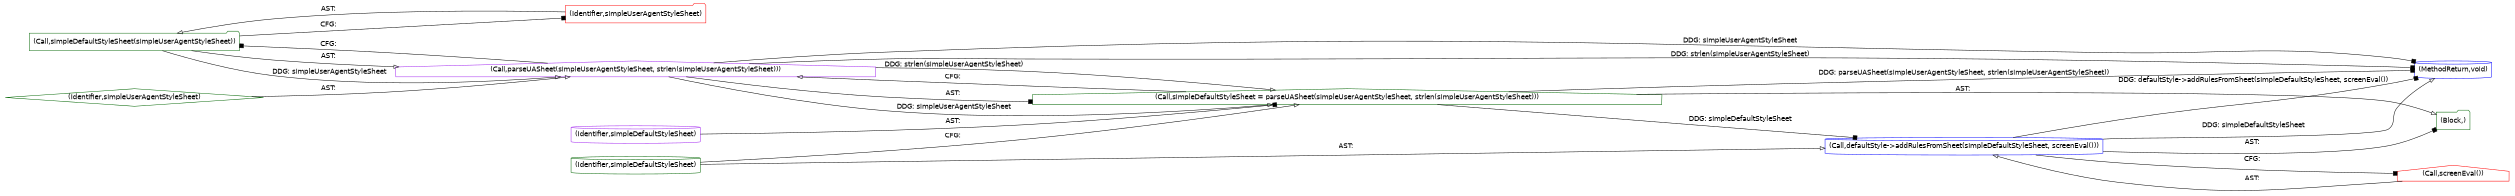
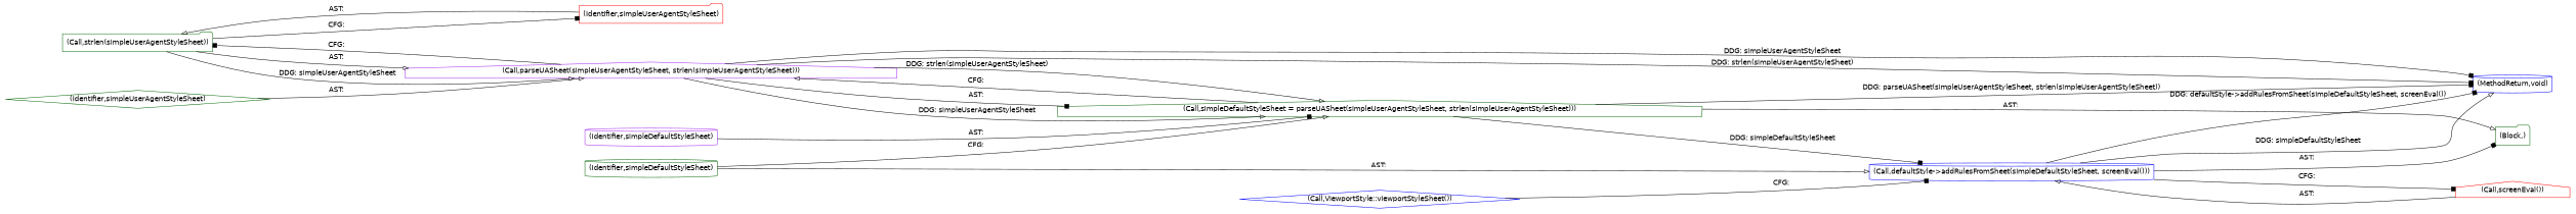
  digraph {
    fontname="DejaVu Sans"
    rankdir=LR
    node [color=darkgreen fontname="DejaVu Sans" shape=cylinder]
    edge [arrowhead=onormal fontname="DejaVu Sans"]
-   n1 [label="(Call,simpleDefaultStyleSheet(simpleUserAgentStyleSheet))" shape=folder]
+   n1 [label="(Call,strlen(simpleUserAgentStyleSheet))" shape=folder]
    n2 [color=purple label="(Call,parseUASheet(simpleUserAgentStyleSheet, strlen(simpleUserAgentStyleSheet)))" shape=house]
    n3 [color=red label="(Identifier,simpleUserAgentStyleSheet)" shape=folder]
    n4 [label="(Call,simpleDefaultStyleSheet = parseUASheet(simpleUserAgentStyleSheet, strlen(simpleUserAgentStyleSheet)))" shape=house]
    n5 [color=blue label="(MethodReturn,void)"]
    n6 [color=blue label="(Call,defaultStyle->addRulesFromSheet(simpleDefaultStyleSheet, screenEval()))"]
    n7 [label="(Block,)" shape=folder]
    n8 [color=red label="(Call,screenEval())" shape=house]
+   n9 [color=blue label="(Call,ViewportStyle::viewportStyleSheet())" shape=diamond]
    n10 [label="(Identifier,simpleUserAgentStyleSheet)" shape=diamond]
    n11 [color=purple label="(Identifier,simpleDefaultStyleSheet)"]
    n12 [label="(Identifier,simpleDefaultStyleSheet)"]
    n1 -> n2 [label="AST: "]
    n1 -> n2 [label="DDG: simpleUserAgentStyleSheet"]
    n1 -> n3 [arrowhead=box label="CFG: "]
    n2 -> n1 [arrowhead=box label="CFG: "]
    n2 -> n4 [arrowhead=box label="AST: "]
    n2 -> n4 [label="DDG: simpleUserAgentStyleSheet"]
    n2 -> n4 [label="DDG: strlen(simpleUserAgentStyleSheet)"]
    n2 -> n5 [arrowhead=box label="DDG: strlen(simpleUserAgentStyleSheet)"]
    n2 -> n5 [arrowhead=box label="DDG: simpleUserAgentStyleSheet"]
    n3 -> n1 [label="AST: "]
    n4 -> n2 [label="CFG: "]
    n4 -> n5 [arrowhead=box label="DDG: parseUASheet(simpleUserAgentStyleSheet, strlen(simpleUserAgentStyleSheet))"]
    n4 -> n6 [arrowhead=box label="DDG: simpleDefaultStyleSheet"]
    n4 -> n7 [label="AST: "]
    n6 -> n5 [arrowhead=box label="DDG: defaultStyle->addRulesFromSheet(simpleDefaultStyleSheet, screenEval())"]
    n6 -> n5 [label="DDG: simpleDefaultStyleSheet"]
    n6 -> n7 [arrowhead=box label="AST: "]
    n6 -> n8 [arrowhead=box label="CFG: "]
    n8 -> n6 [label="AST: "]
+   n9 -> n6 [arrowhead=box label="CFG: "]
    n10 -> n2 [label="AST: "]
    n11 -> n4 [arrowhead=box label="AST: "]
    n12 -> n4 [label="CFG: "]
    n12 -> n6 [label="AST: "]
  }
